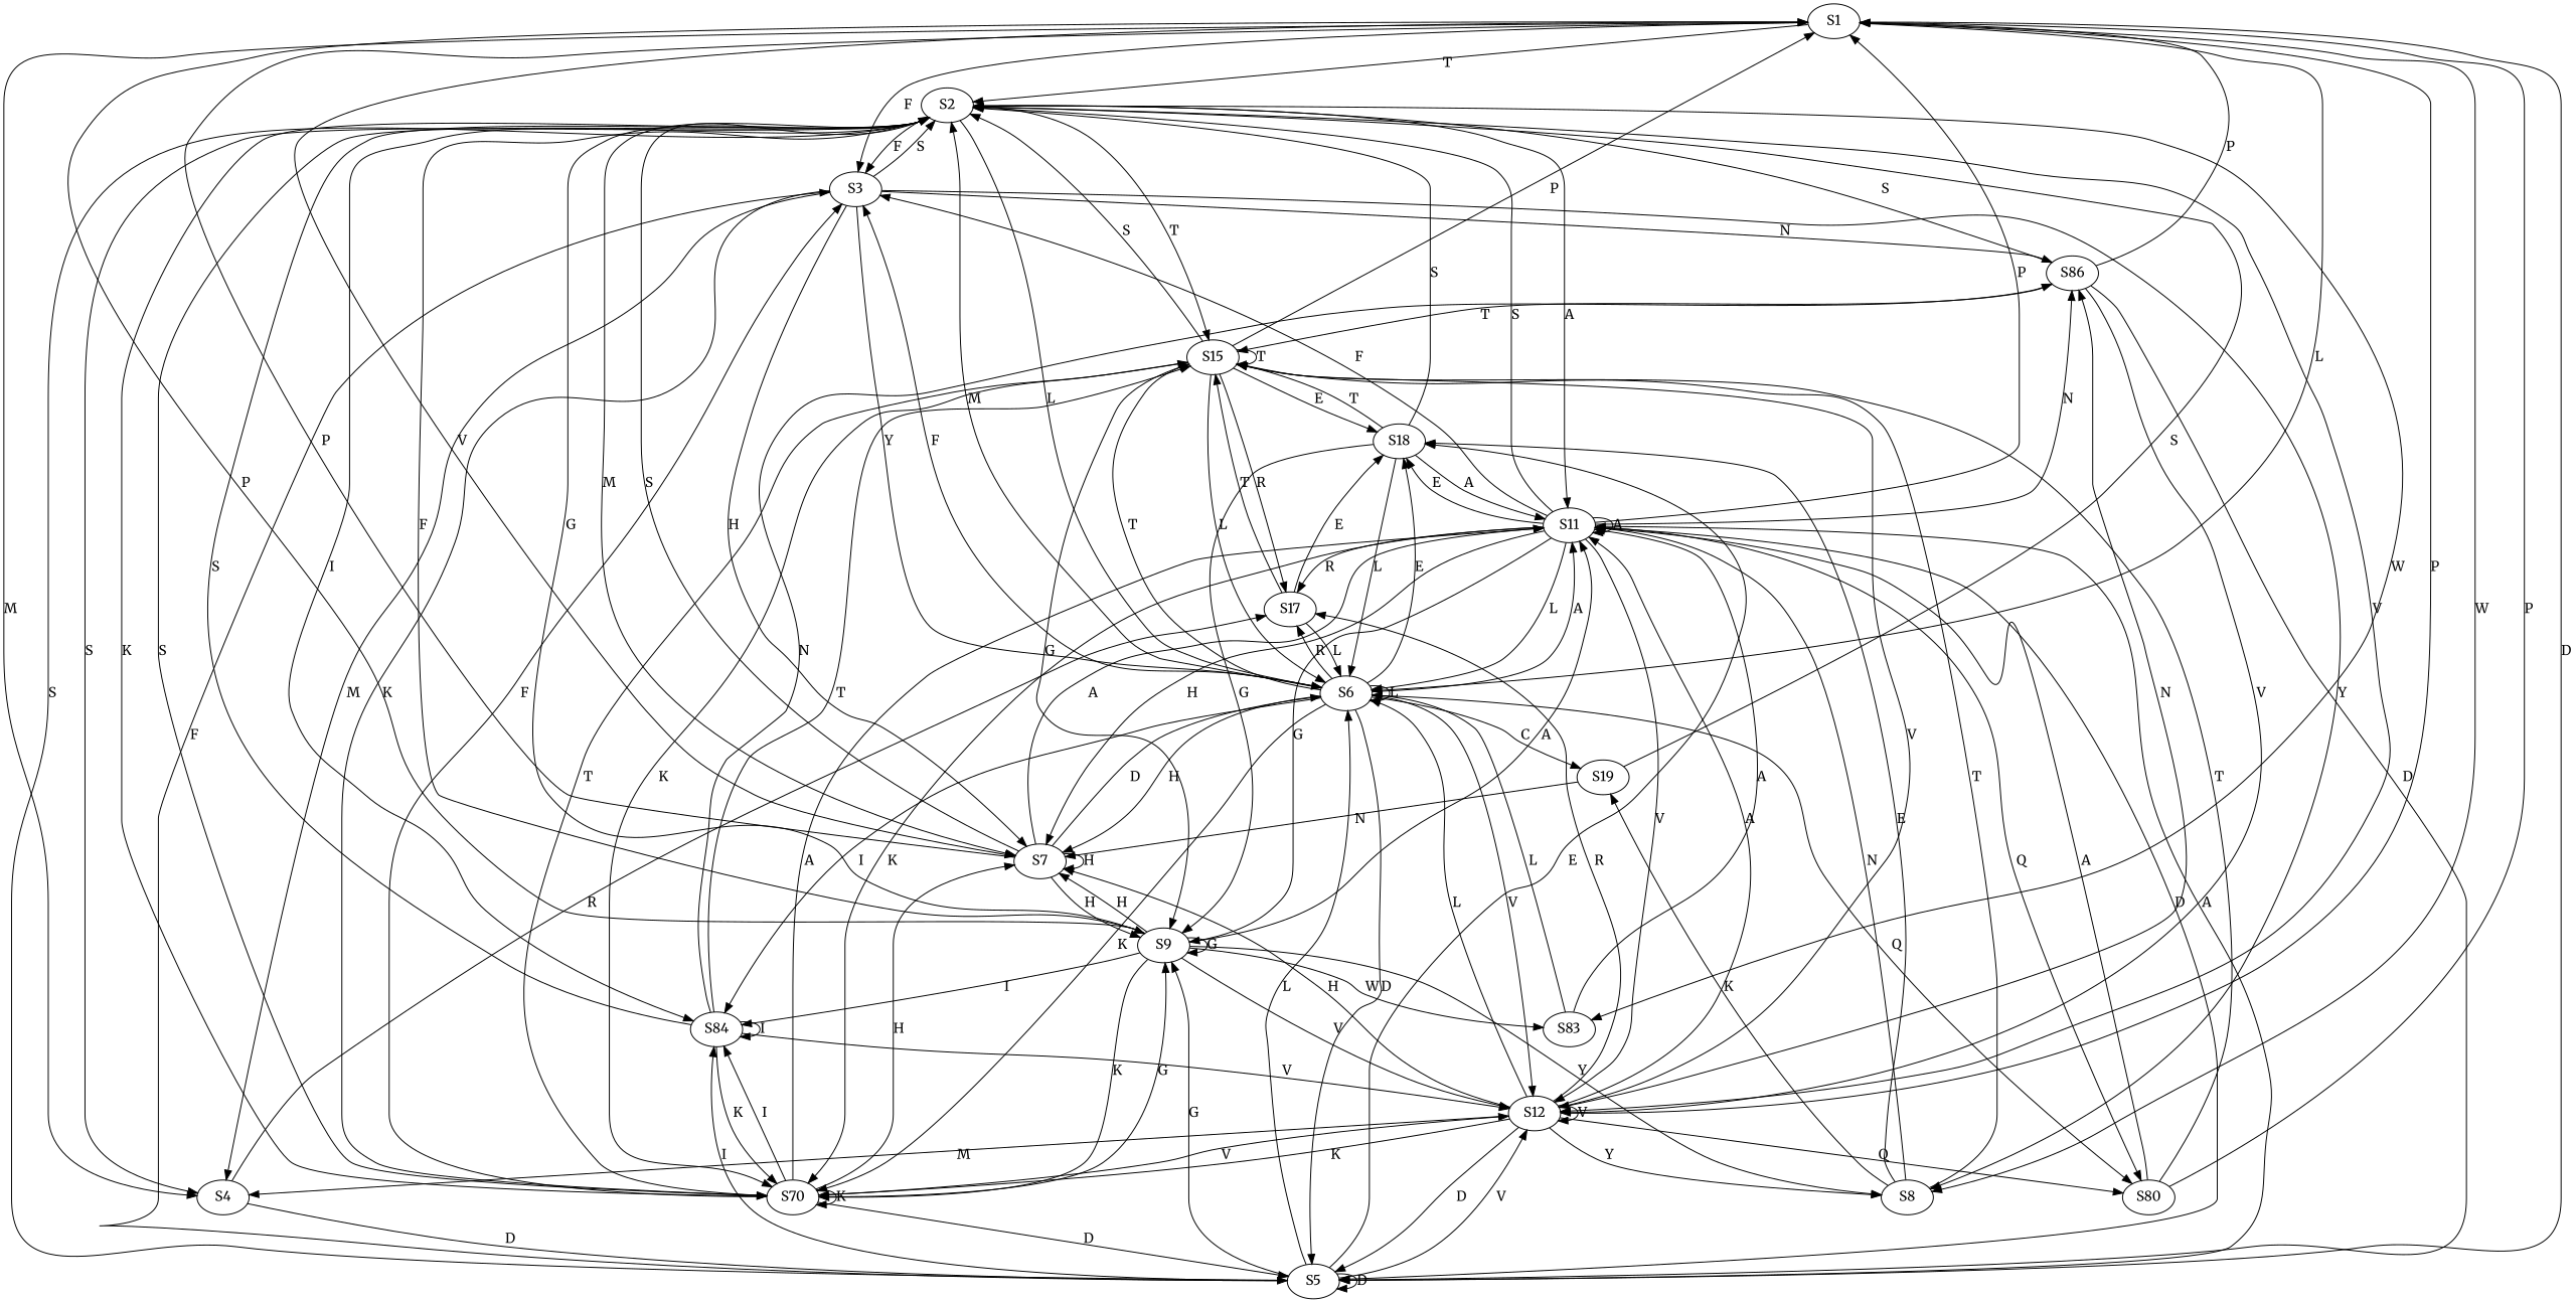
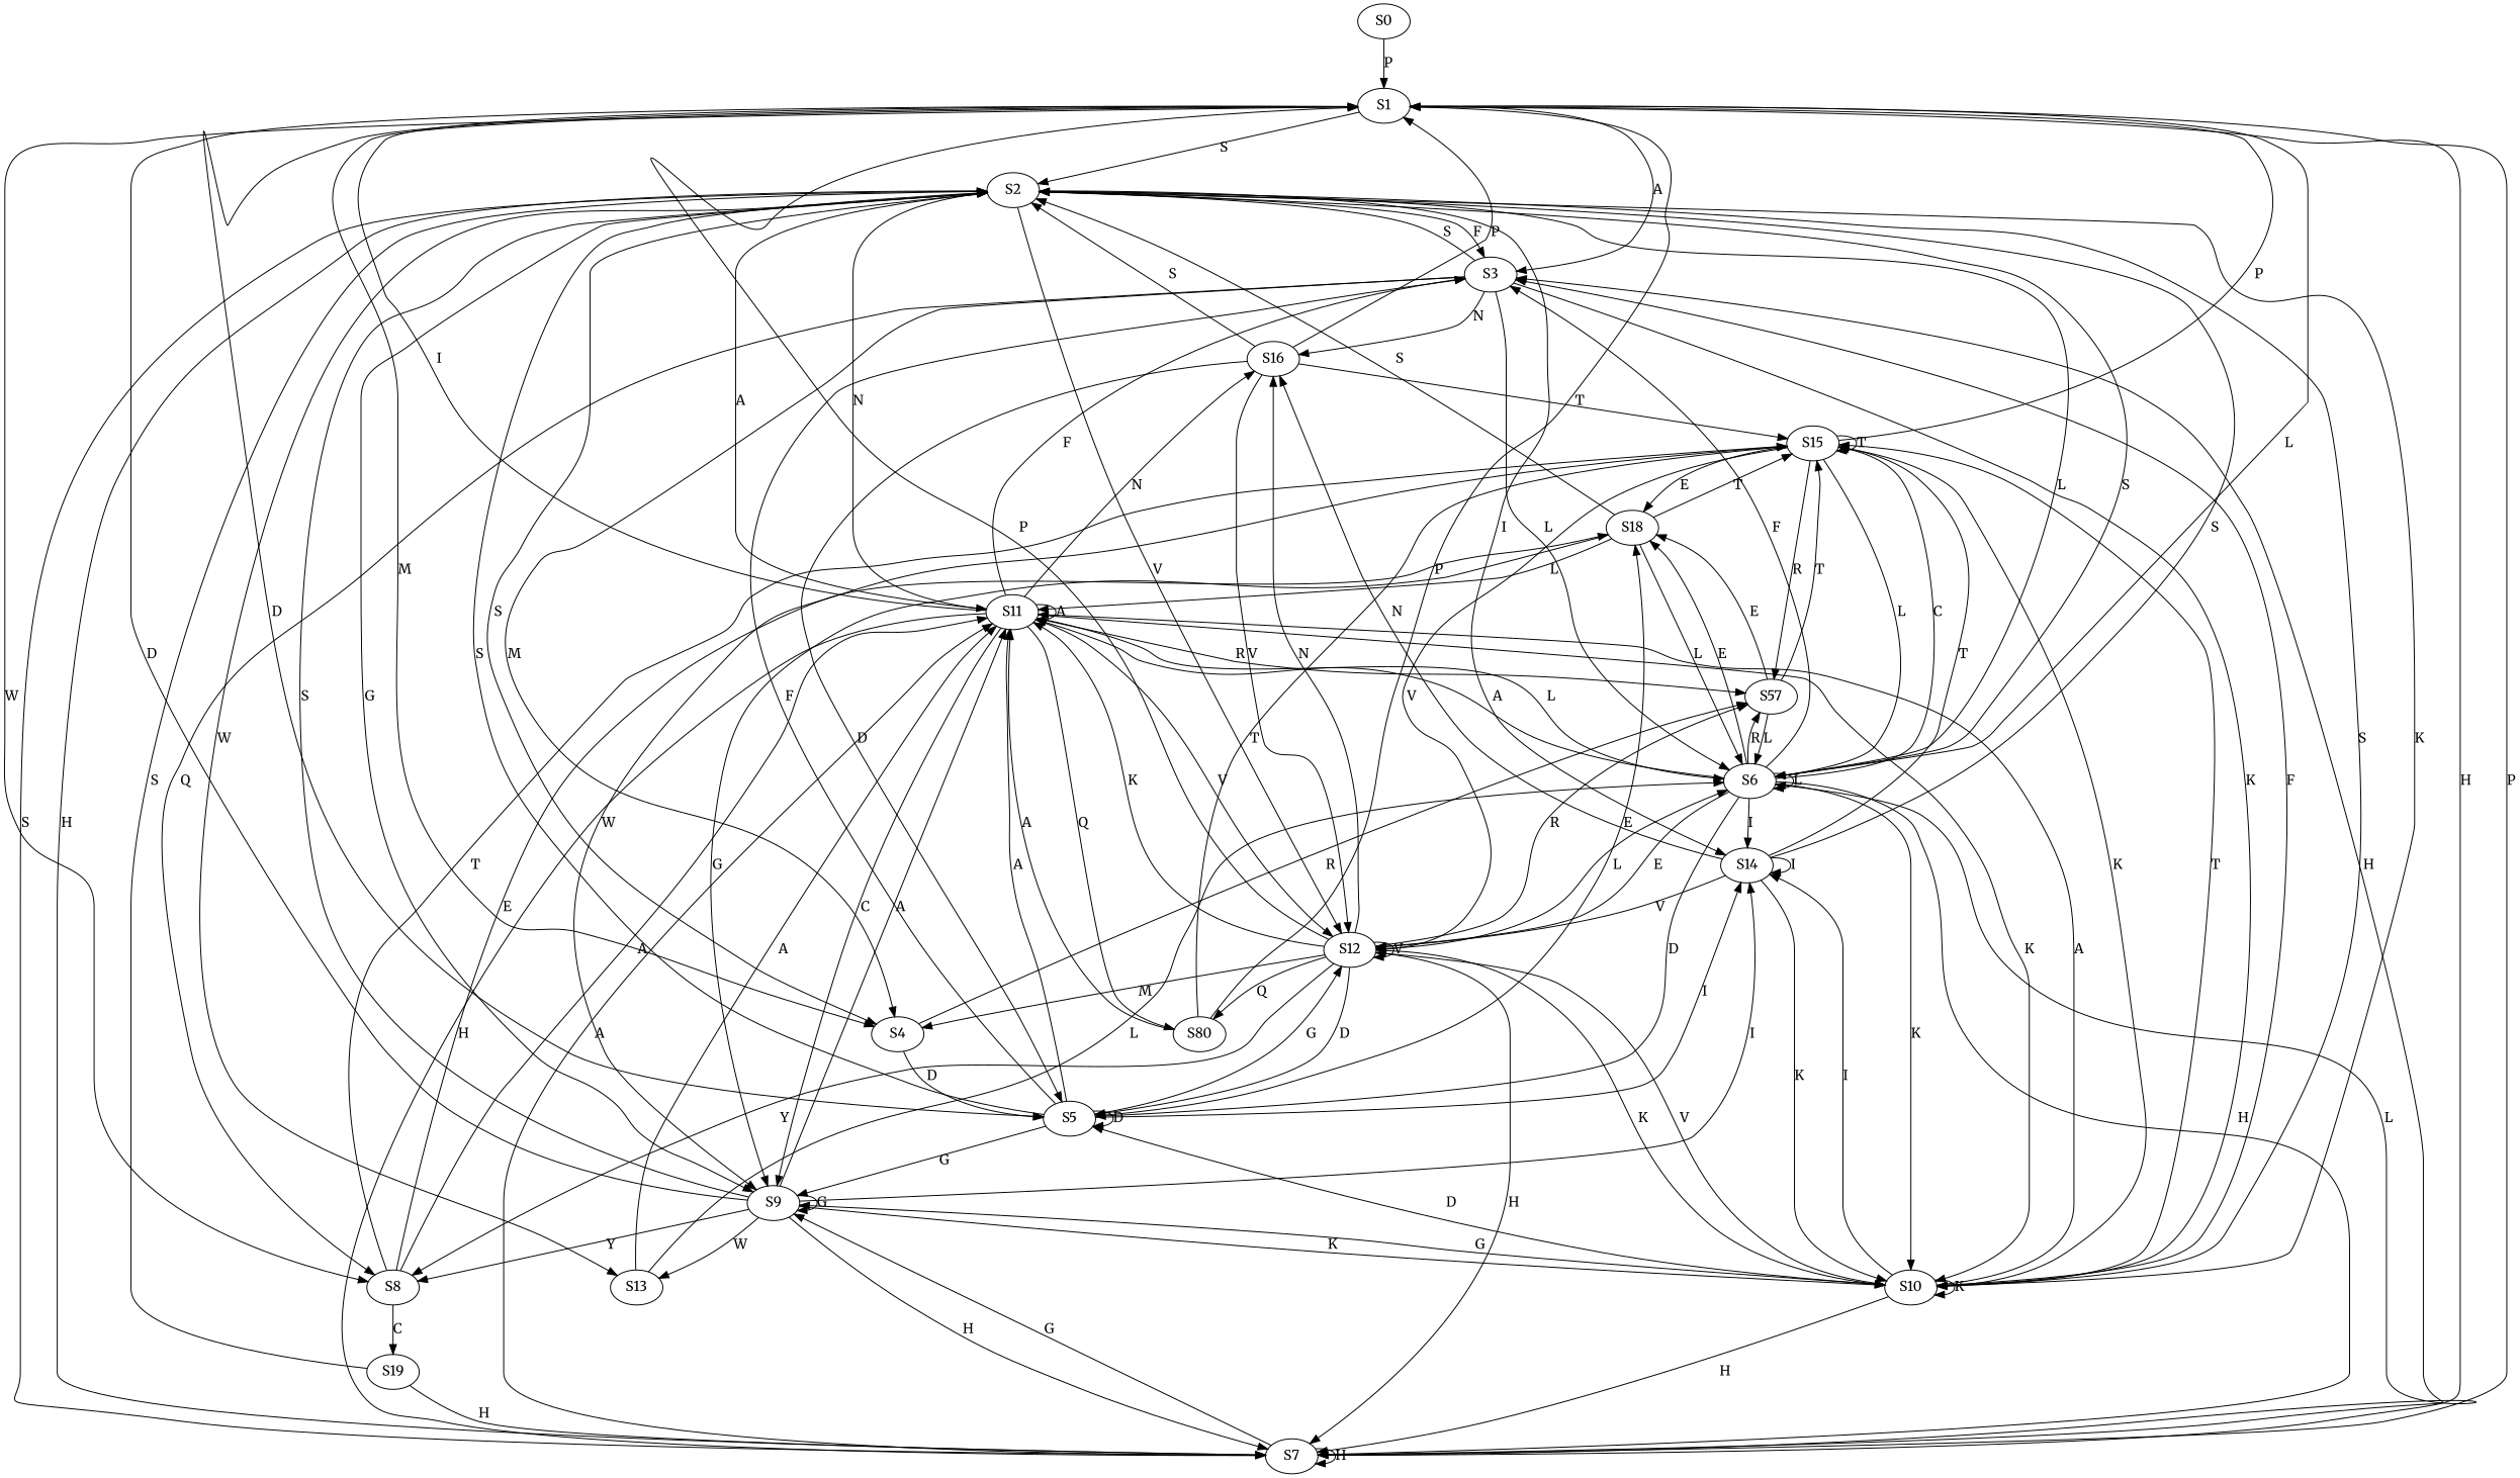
  strict digraph {
    fontname=Merriweather
    node [fontname=Merriweather]
    edge [fontname=Merriweather]
+   S0
    S1
    S2
    S3
    S4
    S5
    S6
    S7
    S8
    S9
-   S10 [label=S70]
+   S10
    S11
    S12
-   S13 [label=S83]
-   S14 [label=S84]
+   S13
+   S14
    S15
-   S16 [label=S86]
-   S17
+   S16
+   S17 [label=S57]
    S18
    S19
    n21 [label=S80]
-   S1 -> S2 [label=T]
-   S1 -> S3 [label=F]
+   S0 -> S1 [label=P]
+   S1 -> S2 [label=S]
+   S1 -> S3 [label=A]
    S1 -> S4 [label=M]
    S1 -> S5 [label=D]
    S1 -> S6 [label=L]
-   S1 -> S7 [label=V]
+   S1 -> S7 [label=H]
    S1 -> S8 [label=W]
    S2 -> S3 [label=F]
    S2 -> S4 [label=S]
    S2 -> S6 [label=L]
-   S2 -> S7 [label=M]
+   S2 -> S7 [label=H]
    S2 -> S9 [label=G]
    S2 -> S10 [label=K]
    S2 -> S11 [label=A]
    S2 -> S12 [label=V]
    S2 -> S13 [label=W]
    S2 -> S14 [label=I]
-   S2 -> S15 [label=T]
    S3 -> S2 [label=S]
    S3 -> S4 [label=M]
-   S3 -> S6 [label=Y]
-   S3 -> S7 [label=H]
-   S3 -> S8 [label=Y]
+   S3 -> S6 [label=L]
+   S7 -> S3 [label=H]
+   S3 -> S8 [label=Q]
    S3 -> S10 [label=K]
    S3 -> S16 [label=N]
    S4 -> S5 [label=D]
    S4 -> S17 [label=R]
    S5 -> S2 [label=S]
    S5 -> S3 [label=F]
    S5 -> S5 [label=D]
-   S5 -> S6 [label=L]
    S5 -> S9 [label=G]
    S5 -> S11 [label=A]
-   S5 -> S12 [label=V]
+   S5 -> S12 [label=G]
    S5 -> S14 [label=I]
    S5 -> S18 [label=E]
-   S6 -> S2 [label=M]
+   S6 -> S2 [label=S]
    S6 -> S3 [label=F]
    S6 -> S5 [label=D]
    S6 -> S6 [label=L]
    S6 -> S7 [label=H]
    S6 -> S10 [label=K]
    S6 -> S11 [label=A]
-   S6 -> S12 [label=V]
+   S6 -> S12 [label=E]
    S6 -> S14 [label=I]
-   S6 -> S15 [label=T]
+   S6 -> S15 [label=C]
    S6 -> S17 [label=R]
    S6 -> S18 [label=E]
-   S6 -> S19 [label=C]
-   S6 -> n21 [label=Q]
    S7 -> S1 [label=P]
    S7 -> S2 [label=S]
-   S7 -> S6 [label=D]
+   S7 -> S6 [label=L]
    S7 -> S7 [label=H]
-   S7 -> S9 [label=H]
+   S7 -> S9 [label=G]
    S7 -> S11 [label=A]
-   S8 -> S11 [label=N]
+   S8 -> S11 [label=A]
    S8 -> S15 [label=T]
    S8 -> S18 [label=E]
-   S8 -> S19 [label=K]
-   S9 -> S1 [label=P]
-   S9 -> S2 [label=F]
+   S8 -> S19 [label=C]
+   S9 -> S1 [label=D]
+   S9 -> S2 [label=S]
    S9 -> S7 [label=H]
    S9 -> S8 [label=Y]
    S9 -> S9 [label=G]
    S9 -> S10 [label=K]
    S9 -> S11 [label=A]
-   S9 -> S12 [label=V]
    S9 -> S13 [label=W]
    S9 -> S14 [label=I]
    S10 -> S2 [label=S]
    S10 -> S3 [label=F]
    S10 -> S5 [label=D]
    S10 -> S7 [label=H]
    S10 -> S9 [label=G]
    S10 -> S10 [label=K]
    S10 -> S11 [label=A]
    S10 -> S12 [label=V]
    S10 -> S14 [label=I]
    S10 -> S15 [label=T]
-   S11 -> S1 [label=P]
-   S11 -> S2 [label=S]
+   S11 -> S1 [label=I]
+   S11 -> S2 [label=N]
    S11 -> S3 [label=F]
-   S11 -> S5 [label=D]
    S11 -> S6 [label=L]
    S11 -> S7 [label=H]
-   S11 -> S9 [label=G]
+   S11 -> S9 [label=C]
    S11 -> S10 [label=K]
    S11 -> S11 [label=A]
    S11 -> S12 [label=V]
    S11 -> S16 [label=N]
    S11 -> S17 [label=R]
-   S11 -> S18 [label=E]
    S11 -> n21 [label=Q]
    S12 -> S1 [label=P]
    S12 -> S4 [label=M]
    S12 -> S5 [label=D]
    S12 -> S6 [label=L]
    S12 -> S7 [label=H]
    S12 -> S8 [label=Y]
    S12 -> S10 [label=K]
-   S12 -> S11 [label=A]
+   S12 -> S11 [label=K]
    S12 -> S12 [label=V]
    S12 -> S16 [label=N]
    S12 -> S17 [label=R]
    S12 -> n21 [label=Q]
    S13 -> S6 [label=L]
    S13 -> S11 [label=A]
    S14 -> S2 [label=S]
    S14 -> S10 [label=K]
    S14 -> S12 [label=V]
    S14 -> S14 [label=I]
    S14 -> S15 [label=T]
    S14 -> S16 [label=N]
    S15 -> S1 [label=P]
-   S15 -> S2 [label=S]
    S15 -> S6 [label=L]
-   S15 -> S9 [label=G]
+   S15 -> S9 [label=W]
    S15 -> S10 [label=K]
    S15 -> S12 [label=V]
    S15 -> S15 [label=T]
    S15 -> S17 [label=R]
    S15 -> S18 [label=E]
    S16 -> S1 [label=P]
    S16 -> S2 [label=S]
    S16 -> S5 [label=D]
    S16 -> S12 [label=V]
    S16 -> S15 [label=T]
    S17 -> S6 [label=L]
    S17 -> S15 [label=T]
    S17 -> S18 [label=E]
    S18 -> S2 [label=S]
    S18 -> S6 [label=L]
    S18 -> S9 [label=G]
-   S18 -> S11 [label=A]
+   S18 -> S11 [label=L]
    S18 -> S15 [label=T]
    S19 -> S2 [label=S]
-   S19 -> S7 [label=N]
+   S19 -> S7 [label=H]
    n21 -> S1 [label=P]
    n21 -> S11 [label=A]
    n21 -> S15 [label=T]
  }
